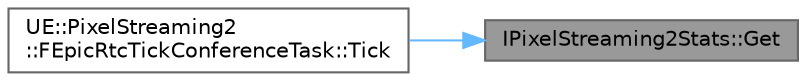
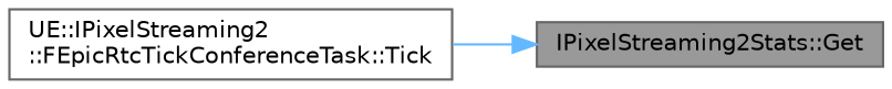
  digraph {
    rankdir=RL
    node [fontname=Helvetica fontsize=10 shape=box style=filled]
    n1 [color=gray40 fillcolor=grey60 fontcolor=black height=0.2 label="IPixelStreaming2Stats::Get" width=0.4]
-   n2 [color=grey40 fillcolor=white height=0.2 label="UE::PixelStreaming2\l::FEpicRtcTickConferenceTask::Tick" width=0.4]
+   n2 [color=grey40 fillcolor=white height=0.2 label="UE::IPixelStreaming2\l::FEpicRtcTickConferenceTask::Tick" width=0.4]
    n1 -> n2 [color=steelblue1 dir=back fontname=Helvetica fontsize=10 labelfontname=Helvetica labelfontsize=10 style=solid]
  }
